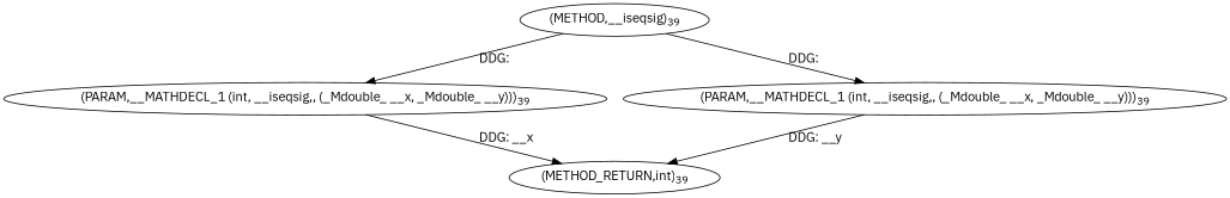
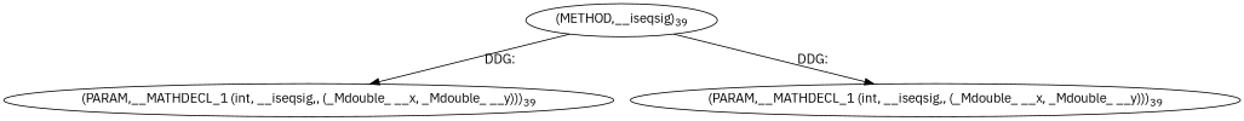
  digraph {
    fontname="IBM Plex Sans"
    node [fontname="IBM Plex Sans"]
    edge [fontname="IBM Plex Sans"]
    n1 [label=<(METHOD,__iseqsig)<SUB>39</SUB>>]
    n2 [label=<(PARAM,__MATHDECL_1 (int, __iseqsig,, (_Mdouble_ __x, _Mdouble_ __y)))<SUB>39</SUB>>]
    n3 [label=<(PARAM,__MATHDECL_1 (int, __iseqsig,, (_Mdouble_ __x, _Mdouble_ __y)))<SUB>39</SUB>>]
-   n4 [label=<(METHOD_RETURN,int)<SUB>39</SUB>>]
    n1 -> n2 [label="DDG: "]
    n1 -> n3 [label="DDG: "]
-   n2 -> n4 [label="DDG: __x"]
-   n3 -> n4 [label="DDG: __y"]
  }
